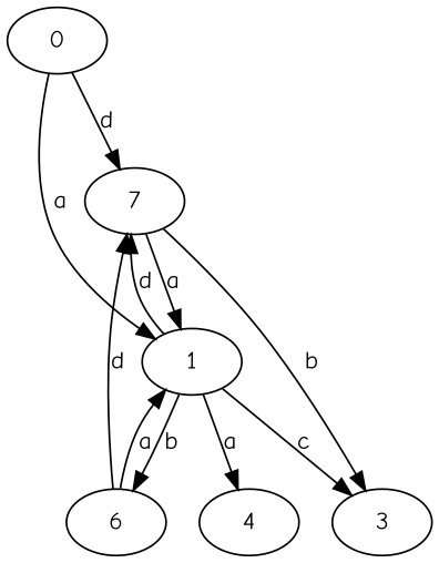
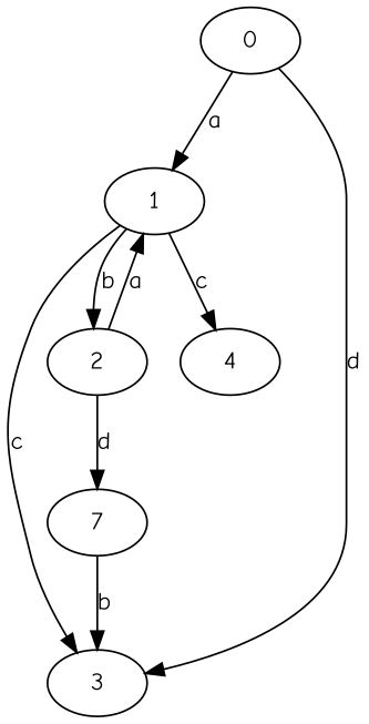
  strict digraph {
    fontname="Comic Neue"
    node [fontname="Comic Neue"]
    edge [fontname="Comic Neue"]
    0
    7
    1
    3
-   2 [label=6]
+   2
    4
-   0 -> 7 [label=d]
+   0 -> 3 [label=d]
    0 -> 1 [label=a]
-   7 -> 1 [label=a]
    7 -> 3 [label=b]
-   1 -> 7 [label=d]
    1 -> 3 [label=c]
    1 -> 2 [label=b]
-   1 -> 4 [label=a]
+   1 -> 4 [label=c]
    2 -> 7 [label=d]
    2 -> 1 [label=a]
  }
